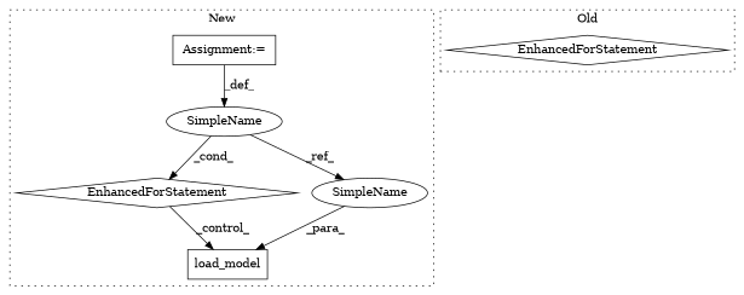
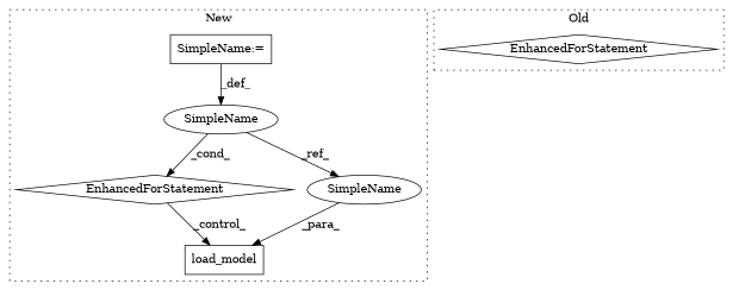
  digraph {
    node [a=70 l="53,2" s="1089,1168" shape=box]
    n1 [a=32 l="11,1" label=load_model s="1184,1251"]
    n2 [label=EnhancedForStatement shape=diamond]
    n3 [a=42 l=1 label=SimpleName s=1146 shape=ellipse]
-   n4 [a=7 label="Assignment:="]
+   n4 [a=7 label="SimpleName:="]
    n5 [a=42 l=1 label=SimpleName s=1217 shape=ellipse]
    n6 [label=EnhancedForStatement s="1136,1218" shape=diamond]
    subgraph cluster_1 {
      label=New
      style=dotted
      n1
      n2
      n3
      n4
      n5
    }
    subgraph cluster_2 {
      label=Old
      style=dotted
      n6
    }
    n2 -> n1 [label=_control_]
    n3 -> n2 [label=_cond_]
    n3 -> n5 [label=_ref_]
    n4 -> n3 [label=_def_]
    n5 -> n1 [label=_para_]
  }
